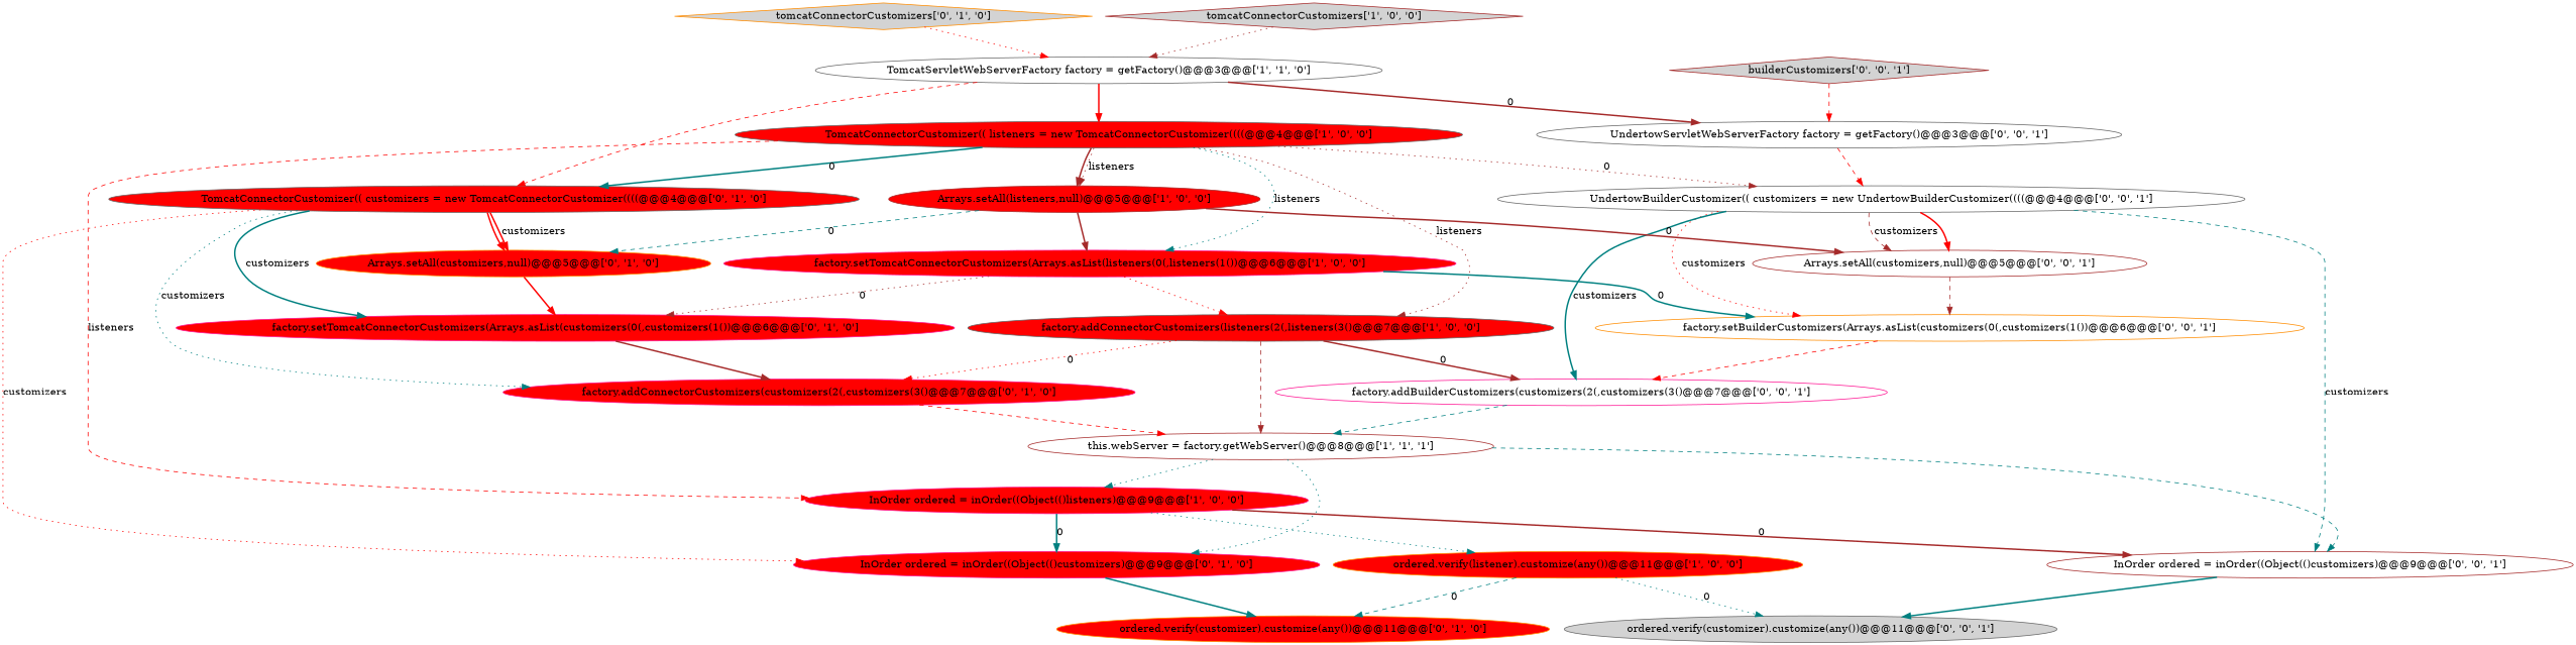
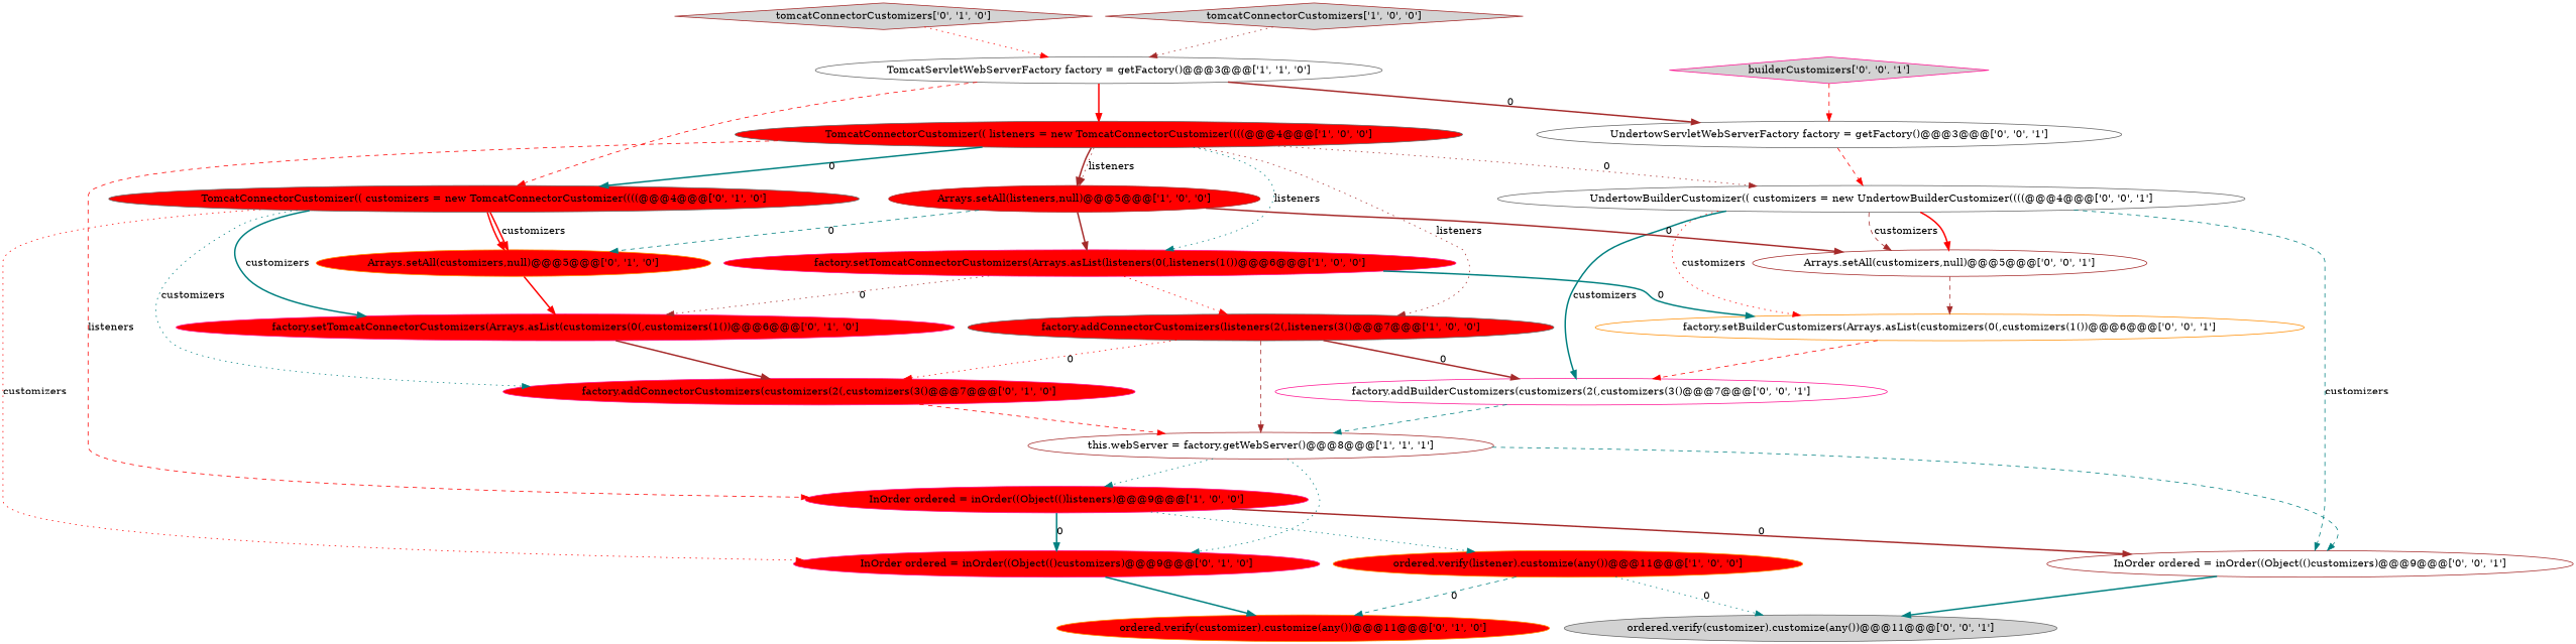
  digraph {
    node [color=gray40 fillcolor=red shape=ellipse style=filled]
    edge [color=teal style=bold]
    n1 [fillcolor=white label="TomcatServletWebServerFactory factory = getFactory()@@@3@@@['1', '1', '0']"]
    n2 [label="TomcatConnectorCustomizer(( customizers = new TomcatConnectorCustomizer((((@@@4@@@['0', '1', '0']"]
    n3 [label="TomcatConnectorCustomizer(( listeners = new TomcatConnectorCustomizer((((@@@4@@@['1', '0', '0']"]
    n4 [fillcolor=white label="UndertowServletWebServerFactory factory = getFactory()@@@3@@@['0', '0', '1']"]
    n5 [color=deeppink label="factory.setTomcatConnectorCustomizers(Arrays.asList(customizers(0(,customizers(1())@@@6@@@['0', '1', '0']"]
    n6 [color=deeppink label="factory.addConnectorCustomizers(customizers(2(,customizers(3()@@@7@@@['0', '1', '0']"]
    n7 [color=deeppink label="InOrder ordered = inOrder((Object(()customizers)@@@9@@@['0', '1', '0']"]
    n8 [color=darkorange label="Arrays.setAll(customizers,null)@@@5@@@['0', '1', '0']"]
    n9 [color=deeppink label="factory.setTomcatConnectorCustomizers(Arrays.asList(listeners(0(,listeners(1())@@@6@@@['1', '0', '0']"]
    n10 [label="factory.addConnectorCustomizers(listeners(2(,listeners(3()@@@7@@@['1', '0', '0']"]
    n11 [fillcolor=white label="UndertowBuilderCustomizer(( customizers = new UndertowBuilderCustomizer((((@@@4@@@['0', '0', '1']"]
    n12 [color=brown label="Arrays.setAll(listeners,null)@@@5@@@['1', '0', '0']"]
    n13 [color=deeppink label="InOrder ordered = inOrder((Object(()listeners)@@@9@@@['1', '0', '0']"]
-   n14 [color=darkorange fillcolor=lightgray label="tomcatConnectorCustomizers['0', '1', '0']" shape=diamond]
+   n14 [color=brown fillcolor=lightgray label="tomcatConnectorCustomizers['0', '1', '0']" shape=diamond]
    n15 [color=brown fillcolor=white label="this.webServer = factory.getWebServer()@@@8@@@['1', '1', '1']"]
    n16 [color=darkorange fillcolor=white label="factory.setBuilderCustomizers(Arrays.asList(customizers(0(,customizers(1())@@@6@@@['0', '0', '1']"]
    n17 [color=deeppink fillcolor=white label="factory.addBuilderCustomizers(customizers(2(,customizers(3()@@@7@@@['0', '0', '1']"]
    n18 [color=brown fillcolor=white label="InOrder ordered = inOrder((Object(()customizers)@@@9@@@['0', '0', '1']"]
    n19 [color=brown fillcolor=white label="Arrays.setAll(customizers,null)@@@5@@@['0', '0', '1']"]
    n20 [fillcolor=lightgray label="ordered.verify(customizer).customize(any())@@@11@@@['0', '0', '1']"]
    n21 [color=darkorange label="ordered.verify(customizer).customize(any())@@@11@@@['0', '1', '0']"]
    n22 [color=darkorange label="ordered.verify(listener).customize(any())@@@11@@@['1', '0', '0']"]
-   n23 [color=brown fillcolor=lightgray label="builderCustomizers['0', '0', '1']" shape=diamond]
+   n23 [color=deeppink fillcolor=lightgray label="builderCustomizers['0', '0', '1']" shape=diamond]
    n24 [color=brown fillcolor=lightgray label="tomcatConnectorCustomizers['1', '0', '0']" shape=diamond]
    n1 -> n2 [color=red style=dashed]
    n1 -> n3 [color=red]
    n1 -> n4 [color=brown label=0]
    n2 -> n5 [label=customizers]
    n2 -> n6 [label=customizers style=dotted]
    n2 -> n7 [color=red label=customizers style=dotted]
    n2 -> n8 [color=red]
    n2 -> n8 [color=red label=customizers]
    n3 -> n2 [label=0]
    n3 -> n9 [label=listeners style=dotted]
    n3 -> n10 [color=brown label=listeners style=dotted]
    n3 -> n11 [color=brown label=0 style=dotted]
    n3 -> n12 [color=brown]
    n3 -> n12 [color=brown label=listeners style=dotted]
    n3 -> n13 [color=red label=listeners style=dashed]
    n4 -> n11 [color=red style=dashed]
    n5 -> n6 [color=brown]
    n6 -> n15 [color=red style=dashed]
    n7 -> n21
    n8 -> n5 [color=red]
    n9 -> n5 [color=brown label=0 style=dotted]
    n9 -> n10 [color=red style=dotted]
    n9 -> n16 [label=0]
    n10 -> n6 [color=red label=0 style=dotted]
    n10 -> n15 [color=brown style=dashed]
    n10 -> n17 [color=brown label=0]
    n11 -> n16 [color=red label=customizers style=dotted]
    n11 -> n17 [label=customizers]
    n11 -> n18 [label=customizers style=dashed]
    n11 -> n19 [color=brown label=customizers style=dashed]
    n11 -> n19 [color=red]
    n12 -> n8 [label=0 style=dashed]
    n12 -> n9 [color=brown]
    n12 -> n19 [color=brown label=0]
    n13 -> n7 [label=0]
    n13 -> n18 [color=brown label=0]
    n13 -> n22 [style=dotted]
    n14 -> n1 [color=red style=dotted]
    n15 -> n7 [style=dotted]
    n15 -> n13 [style=dotted]
    n15 -> n18 [style=dashed]
    n16 -> n17 [color=red style=dashed]
    n17 -> n15 [style=dashed]
    n18 -> n20
    n19 -> n16 [color=brown style=dashed]
    n22 -> n20 [label=0 style=dotted]
    n22 -> n21 [label=0 style=dashed]
    n23 -> n4 [color=red style=dashed]
    n24 -> n1 [color=brown style=dotted]
  }
